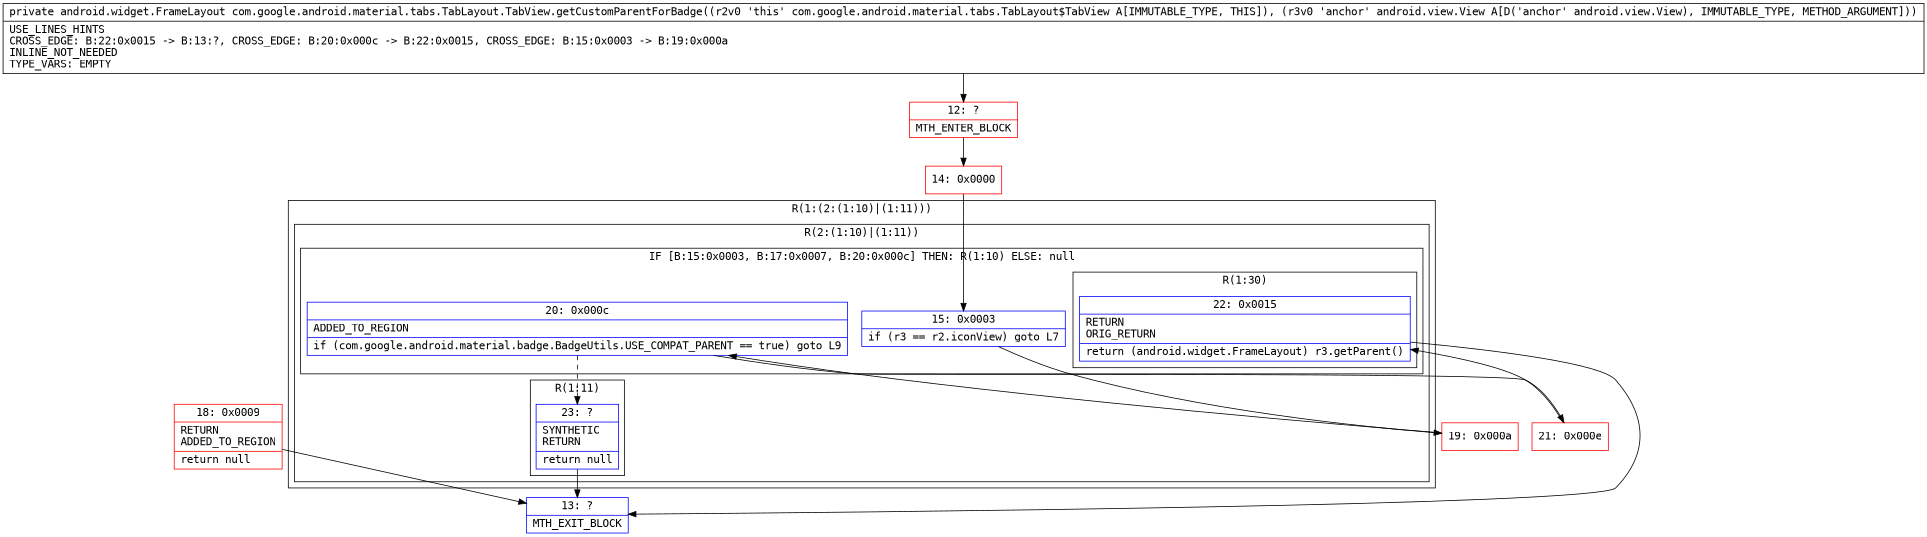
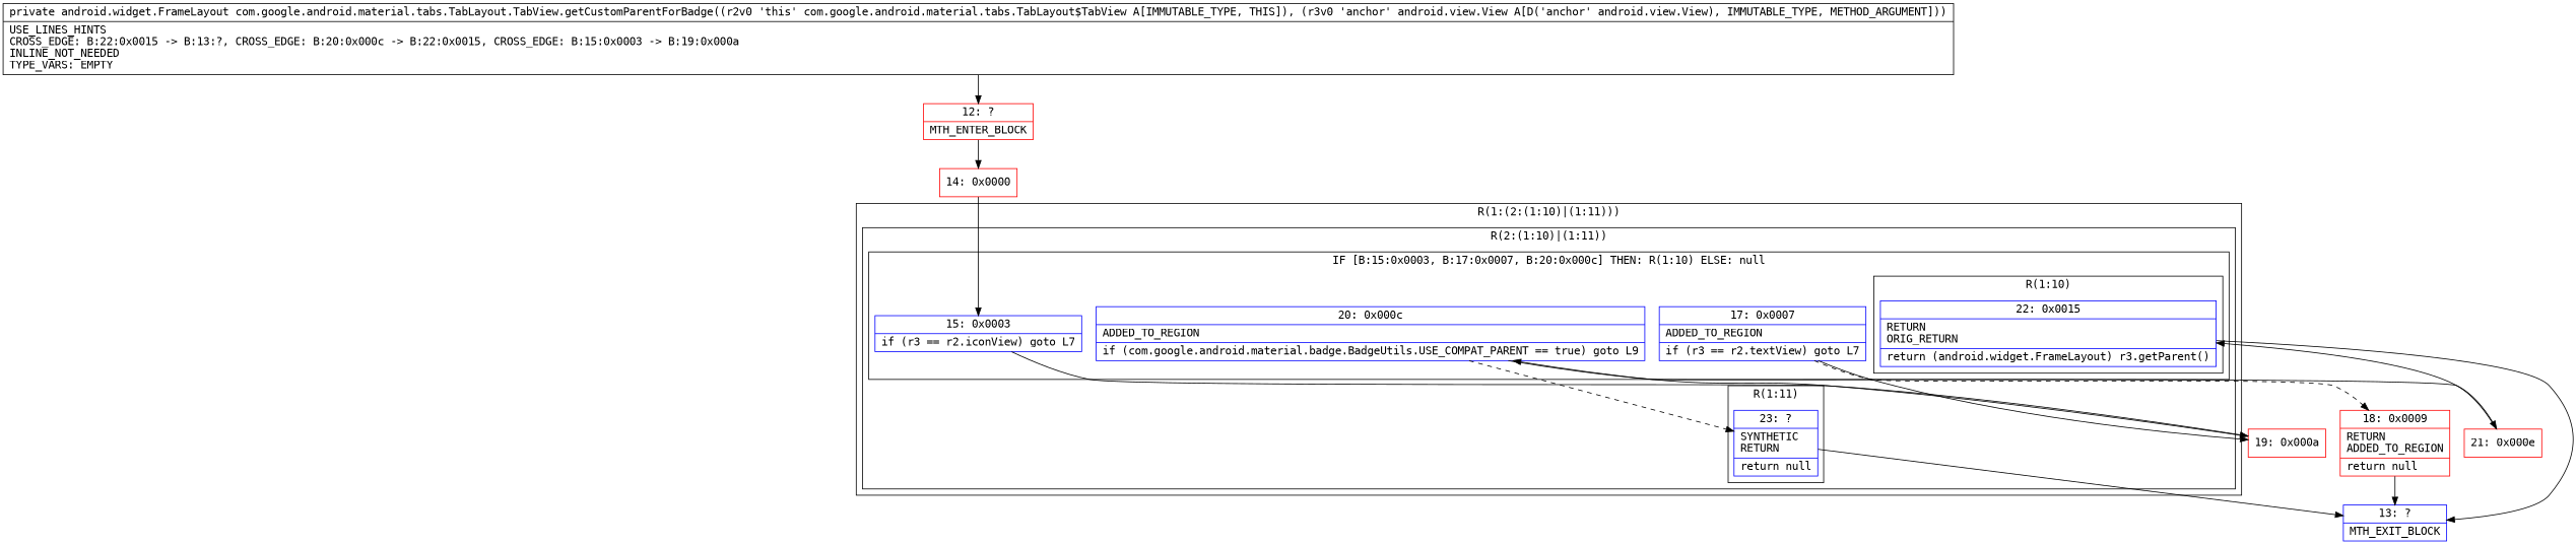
  digraph {
    fontname="DejaVu Sans Mono"
    node [color=blue fontname="DejaVu Sans Mono" shape=record]
    edge [fontname="DejaVu Sans Mono"]
    n1 [label="{22\:\ 0x0015|RETURN\lORIG_RETURN\l|return (android.widget.FrameLayout) r3.getParent()\l}"]
    n2 [label="{15\:\ 0x0003|if (r3 == r2.iconView) goto L7\l}"]
+   n3 [label="{17\:\ 0x0007|ADDED_TO_REGION\l|if (r3 == r2.textView) goto L7\l}"]
    n4 [label="{20\:\ 0x000c|ADDED_TO_REGION\l|if (com.google.android.material.badge.BadgeUtils.USE_COMPAT_PARENT == true) goto L9\l}"]
    n5 [label="{23\:\ ?|SYNTHETIC\lRETURN\l|return null\l}"]
    n6 [label="{13\:\ ?|MTH_EXIT_BLOCK\l}"]
    n7 [color=red label="{19\:\ 0x000a}"]
    n8 [color=red label="{18\:\ 0x0009|RETURN\lADDED_TO_REGION\l|return null\l}"]
    n9 [color=red label="{21\:\ 0x000e}"]
    n10 [color=red label="{12\:\ ?|MTH_ENTER_BLOCK\l}"]
    n11 [color=red label="{14\:\ 0x0000}"]
    n12 [label="{private android.widget.FrameLayout com.google.android.material.tabs.TabLayout.TabView.getCustomParentForBadge((r2v0 'this' com.google.android.material.tabs.TabLayout$TabView A[IMMUTABLE_TYPE, THIS]), (r3v0 'anchor' android.view.View A[D('anchor' android.view.View), IMMUTABLE_TYPE, METHOD_ARGUMENT]))  | USE_LINES_HINTS\lCROSS_EDGE: B:22:0x0015 \-\> B:13:?, CROSS_EDGE: B:20:0x000c \-\> B:22:0x0015, CROSS_EDGE: B:15:0x0003 \-\> B:19:0x000a\lINLINE_NOT_NEEDED\lTYPE_VARS: EMPTY\l}" color=""]
    subgraph cluster_1 {
      label="R(1:(2:(1:10)|(1:11)))"
      subgraph cluster_2 {
        label="R(2:(1:10)|(1:11))"
        subgraph cluster_3 {
          label="IF [B:15:0x0003, B:17:0x0007, B:20:0x000c] THEN: R(1:10) ELSE: null"
          n2
+         n3
          n4
          subgraph cluster_4 {
-           label="R(1:30)"
+           label="R(1:10)"
            n1
          }
        }
        subgraph cluster_5 {
          label="R(1:11)"
          n5
        }
      }
    }
    n1 -> n6
    n2 -> n7
+   n3 -> n7
+   n3 -> n8 [style=dashed]
    n4 -> n5 [style=dashed]
    n4 -> n9
    n5 -> n6
    n7 -> n4
    n8 -> n6
    n9 -> n1
    n10 -> n11
    n11 -> n2
    n12 -> n10
  }
